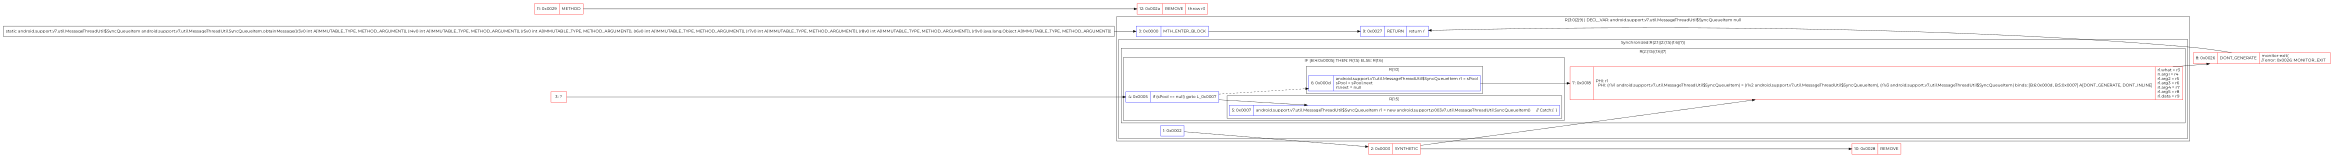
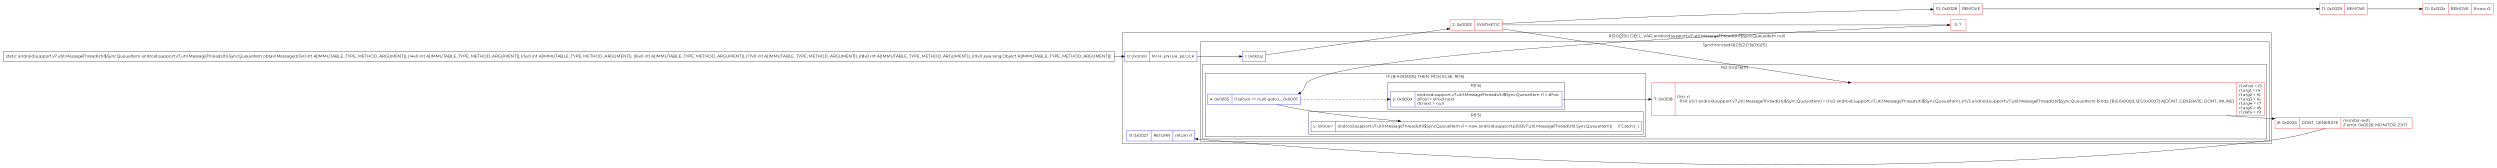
  digraph {
    fontname=Montserrat
    rankdir=LR
    node [color=red fontname=Montserrat shape=record]
    edge [fontname=Montserrat]
    n1 [color=blue label="{5\:\ 0x0007|android.support.v7.util.MessageThreadUtil$SyncQueueItem r1 = new android.support.p003v7.util.MessageThreadUtil.SyncQueueItem()     \/\/ Catch:\{  \}\l}"]
-   n2 [color=blue label="{6\:\ 0x000d|android.support.v7.util.MessageThreadUtil$SyncQueueItem r1 = sPool\lsPool = sPool.next\lr1.next = null\l}"]
+   n2 [color=blue label="{6\:\ 0x000d|android.support.v7.util.MessageThreadUtil$SyncQueueItem r1 = sPool\lsPool = sPool.next\lr5.next = null\l}"]
    n3 [color=blue label="{4\:\ 0x0005|if (sPool == null) goto L_0x0007\l}"]
    n4 [label="{7\:\ 0x0018|PHI: r1 \l  PHI: (r1v1 android.support.v7.util.MessageThreadUtil$SyncQueueItem) = (r1v2 android.support.v7.util.MessageThreadUtil$SyncQueueItem), (r1v3 android.support.v7.util.MessageThreadUtil$SyncQueueItem) binds: [B:6:0x000d, B:5:0x0007] A[DONT_GENERATE, DONT_INLINE]\l|r1.what = r3\lr1.arg1 = r4\lr1.arg2 = r5\lr1.arg3 = r6\lr1.arg4 = r7\lr1.arg5 = r8\lr1.data = r9\l}"]
    n5 [color=blue label="{1\:\ 0x0002}"]
    n6 [color=blue label="{0\:\ 0x0000|MTH_ENTER_BLOCK\l}"]
    n7 [color=blue label="{9\:\ 0x0027|RETURN\l|return r1\l}"]
    n8 [label="{8\:\ 0x0026|DONT_GENERATE\l|monitor\-exit(\l\/\/ error: 0x0026: MONITOR_EXIT  \l}"]
    n9 [label="{2\:\ 0x0003|SYNTHETIC\l}"]
    n10 [label="{3\:\ ?}"]
    n11 [label="{10\:\ 0x0028|REMOVE\l}"]
-   n12 [label="{11\:\ 0x0029|METHOD\l}"]
+   n12 [label="{11\:\ 0x0029|REMOVE\l}"]
    n13 [label="{12\:\ 0x002a|REMOVE\l|throw r3\l}"]
    n14 [label="{static android.support.v7.util.MessageThreadUtil$SyncQueueItem android.support.v7.util.MessageThreadUtil.SyncQueueItem.obtainMessage((r3v0 int A[IMMUTABLE_TYPE, METHOD_ARGUMENT]), (r4v0 int A[IMMUTABLE_TYPE, METHOD_ARGUMENT]), (r5v0 int A[IMMUTABLE_TYPE, METHOD_ARGUMENT]), (r6v0 int A[IMMUTABLE_TYPE, METHOD_ARGUMENT]), (r7v0 int A[IMMUTABLE_TYPE, METHOD_ARGUMENT]), (r8v0 int A[IMMUTABLE_TYPE, METHOD_ARGUMENT]), (r9v0 java.lang.Object A[IMMUTABLE_TYPE, METHOD_ARGUMENT])) }" color=""]
    subgraph cluster_1 {
      label="R(3:0|2|9) | DECL_VAR: android.support.v7.util.MessageThreadUtil$SyncQueueItem null\l"
      n6
      n7
      subgraph cluster_2 {
        label="Synchronized:R(2:1|(2:(1:5)(1:6)|7))"
        n5
        subgraph cluster_3 {
          label="R(2:(1:5)(1:6)|7)"
          n4
          subgraph cluster_4 {
            label="IF [B:4:0x0005] THEN: R(1:5) ELSE: R(1:6)"
            n3
            subgraph cluster_5 {
              label="R(1:5)"
              n1
            }
            subgraph cluster_6 {
-             label="R(1:0)"
+             label="R(1:6)"
              n2
            }
          }
        }
      }
    }
    n2 -> n4
    n3 -> n1
    n3 -> n2 [style=dashed]
    n4 -> n8
    n5 -> n9
-   n6 -> n7
+   n6 -> n5
    n8 -> n7
    n9 -> n4
+   n9 -> n10
    n9 -> n11
    n10 -> n3
+   n11 -> n12
    n12 -> n13
    n14 -> n6
  }
